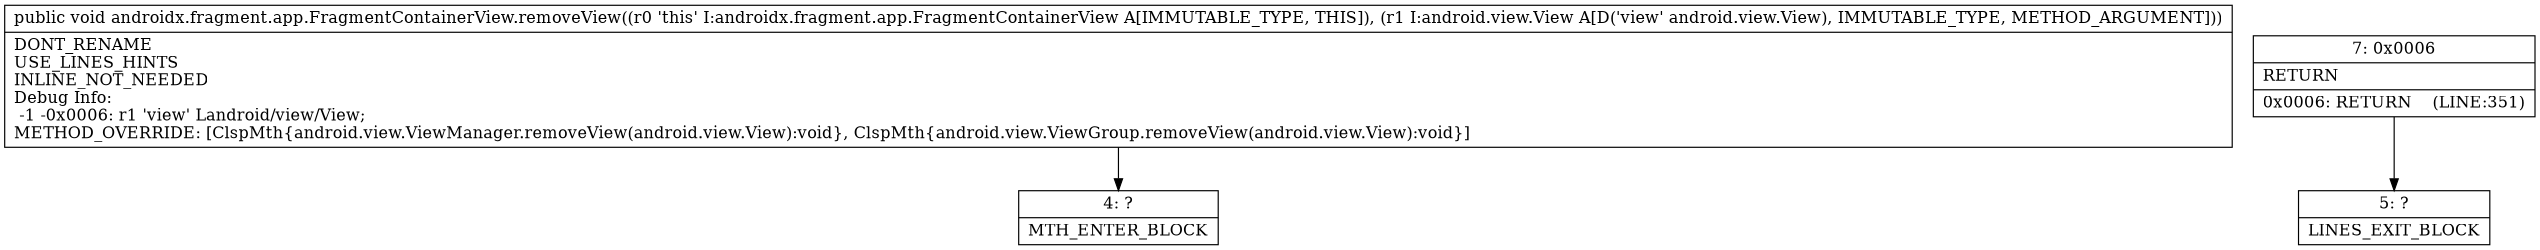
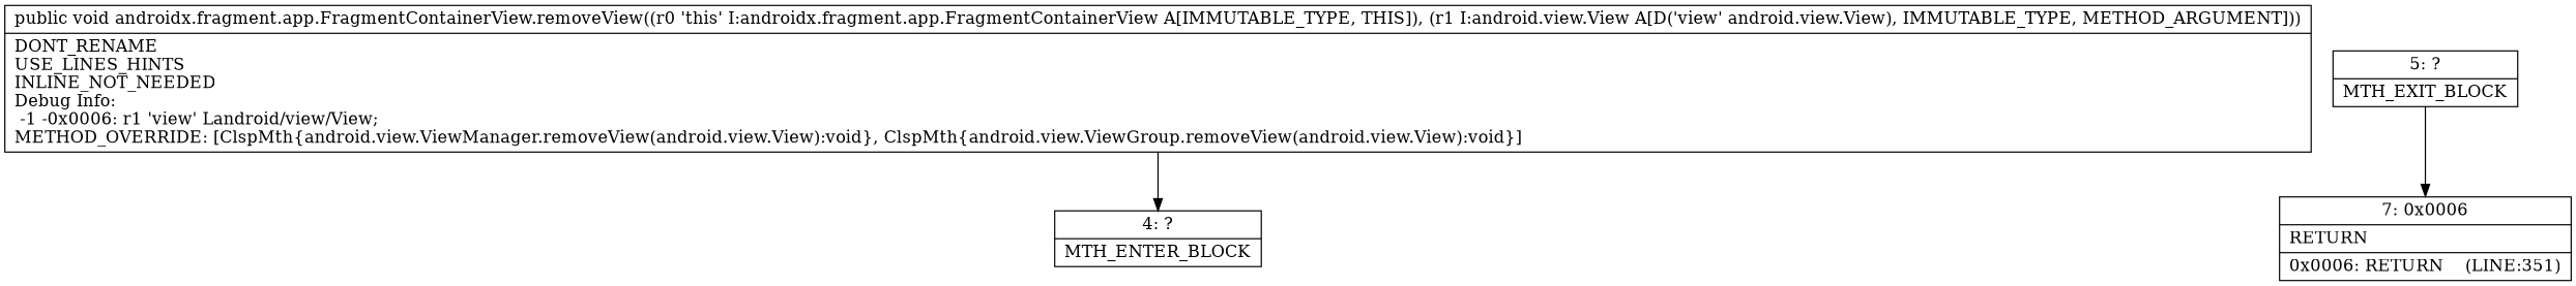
  digraph {
    node [shape=record]
    n1 [label="{4\:\ ?|MTH_ENTER_BLOCK\l}"]
    n2 [label="{7\:\ 0x0006|RETURN\l|0x0006: RETURN    (LINE:351)\l}"]
-   n3 [label="{5\:\ ?|LINES_EXIT_BLOCK\l}"]
+   n3 [label="{5\:\ ?|MTH_EXIT_BLOCK\l}"]
    n4 [label="{public void androidx.fragment.app.FragmentContainerView.removeView((r0 'this' I:androidx.fragment.app.FragmentContainerView A[IMMUTABLE_TYPE, THIS]), (r1 I:android.view.View A[D('view' android.view.View), IMMUTABLE_TYPE, METHOD_ARGUMENT]))  | DONT_RENAME\lUSE_LINES_HINTS\lINLINE_NOT_NEEDED\lDebug Info:\l  \-1 \-0x0006: r1 'view' Landroid\/view\/View;\lMETHOD_OVERRIDE: [ClspMth\{android.view.ViewManager.removeView(android.view.View):void\}, ClspMth\{android.view.ViewGroup.removeView(android.view.View):void\}]\l}"]
-   n2 -> n3
+   n3 -> n2
    n4 -> n1
  }
